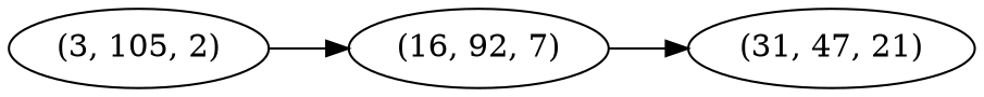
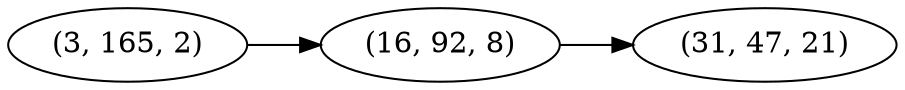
  digraph {
    rankdir=LR
-   "(3, 105, 2)"
-   "(16, 92, 7)"
+   "(3, 105, 2)" [label="(3, 165, 2)"]
+   "(16, 92, 7)" [label="(16, 92, 8)"]
    n3 [label="(31, 47, 21)"]
    "(3, 105, 2)" -> "(16, 92, 7)"
    "(16, 92, 7)" -> n3
  }
